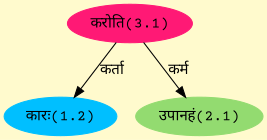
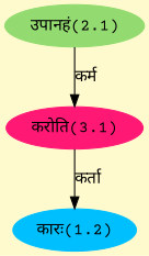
  digraph {
    bgcolor=lemonchiffon1
    compound=true
    fontname="Courier Prime"
    rankdir=BT
    node [fontname="Courier Prime" style=filled]
    edge [dir=back fontname="Courier Prime"]
    n1 [color="#00BFFF" label="कारः(1.2)"]
    n2 [color="#FF1975" label="करोति(3.1)"]
    n3 [color="#93DB70" label="उपानहं(2.1)"]
    n1 -> n2 [label="कर्ता"]
-   n3 -> n2 [label="कर्म"]
+   n2 -> n3 [label="कर्म"]
  }
